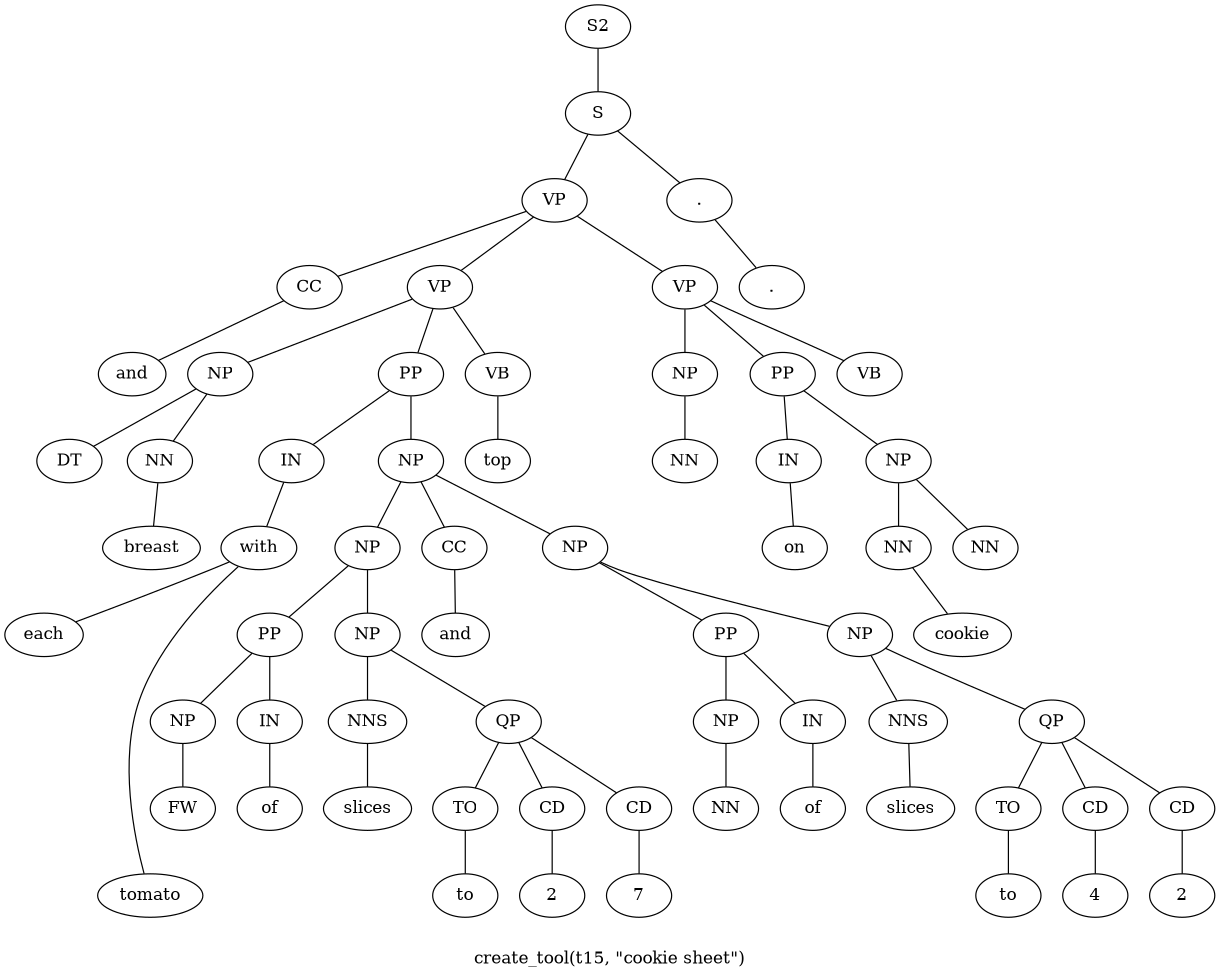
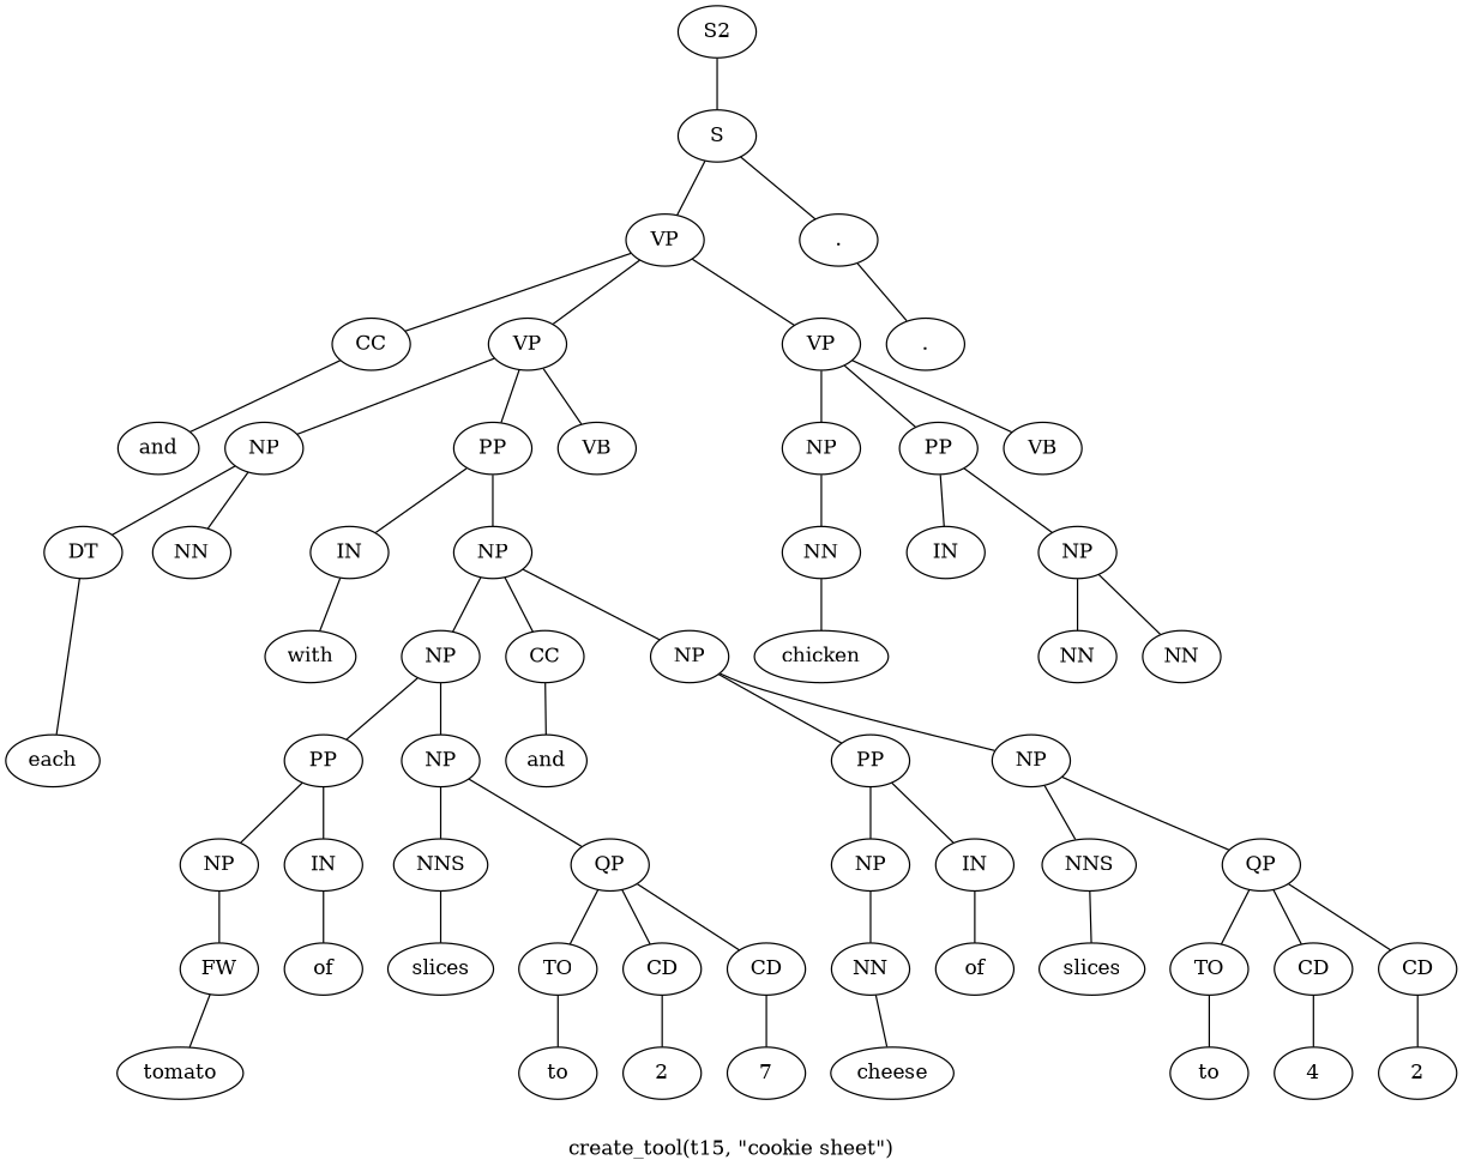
  graph {
    label="create_tool(t15, \"cookie sheet\")"
    n1 [label=S2]
    n2 [label=S]
    n3 [label=VP]
    n4 [label="."]
    n5 [label=VP]
    n6 [label=CC]
    n7 [label=VP]
    n8 [label="."]
    n9 [label=VB]
    n10 [label=NP]
    n11 [label=PP]
    n12 [label=and]
    n13 [label=VB]
    n14 [label=NP]
    n15 [label=PP]
    n16 [label=NN]
    n17 [label=IN]
    n18 [label=NP]
-   n20 [label=on]
+   n19 [label=chicken]
    n21 [label=NN]
    n22 [label=NN]
-   n23 [label=cookie]
-   n24 [label=top]
    n25 [label=DT]
    n26 [label=NN]
    n27 [label=IN]
    n28 [label=NP]
    n29 [label=each]
-   n30 [label=breast]
    n31 [label=with]
    n32 [label=NP]
    n33 [label=CC]
    n34 [label=NP]
    n35 [label=NP]
    n36 [label=PP]
    n37 [label=and]
    n38 [label=NP]
    n39 [label=PP]
    n40 [label=QP]
    n41 [label=NNS]
    n42 [label=IN]
    n43 [label=NP]
    n44 [label=CD]
    n45 [label=TO]
    n46 [label=CD]
    n47 [label=slices]
    n48 [label=7]
    n49 [label=to]
    n50 [label=2]
    n51 [label=of]
    n52 [label=FW]
    n53 [label=tomato]
    n54 [label=QP]
    n55 [label=NNS]
    n56 [label=IN]
    n57 [label=NP]
    n58 [label=CD]
    n59 [label=TO]
    n60 [label=CD]
    n61 [label=slices]
    n62 [label=2]
    n63 [label=to]
    n64 [label=4]
    n65 [label=of]
    n66 [label=NN]
+   n67 [label=cheese]
    n1 -- n2
    n2 -- n3
    n2 -- n4
    n3 -- n5
    n3 -- n6
    n3 -- n7
    n4 -- n8
    n5 -- n9
    n5 -- n10
    n5 -- n11
    n6 -- n12
    n7 -- n13
    n7 -- n14
    n7 -- n15
    n10 -- n16
    n11 -- n17
    n11 -- n18
-   n13 -- n24
    n14 -- n25
    n14 -- n26
    n15 -- n27
    n15 -- n28
-   n17 -- n20
+   n16 -- n19
    n18 -- n21
    n18 -- n22
-   n21 -- n23
-   n31 -- n29
-   n26 -- n30
+   n25 -- n29
    n27 -- n31
    n28 -- n32
    n28 -- n33
    n28 -- n34
    n32 -- n35
    n32 -- n36
    n33 -- n37
    n34 -- n38
    n34 -- n39
    n35 -- n40
    n35 -- n41
    n36 -- n42
    n36 -- n43
    n38 -- n54
    n38 -- n55
    n39 -- n56
    n39 -- n57
    n40 -- n44
    n40 -- n45
    n40 -- n46
    n41 -- n47
    n42 -- n51
    n43 -- n52
    n44 -- n48
    n45 -- n49
    n46 -- n50
-   n31 -- n53
+   n52 -- n53
    n54 -- n58
    n54 -- n59
    n54 -- n60
    n55 -- n61
    n56 -- n65
    n57 -- n66
    n58 -- n62
    n59 -- n63
    n60 -- n64
+   n66 -- n67
  }
